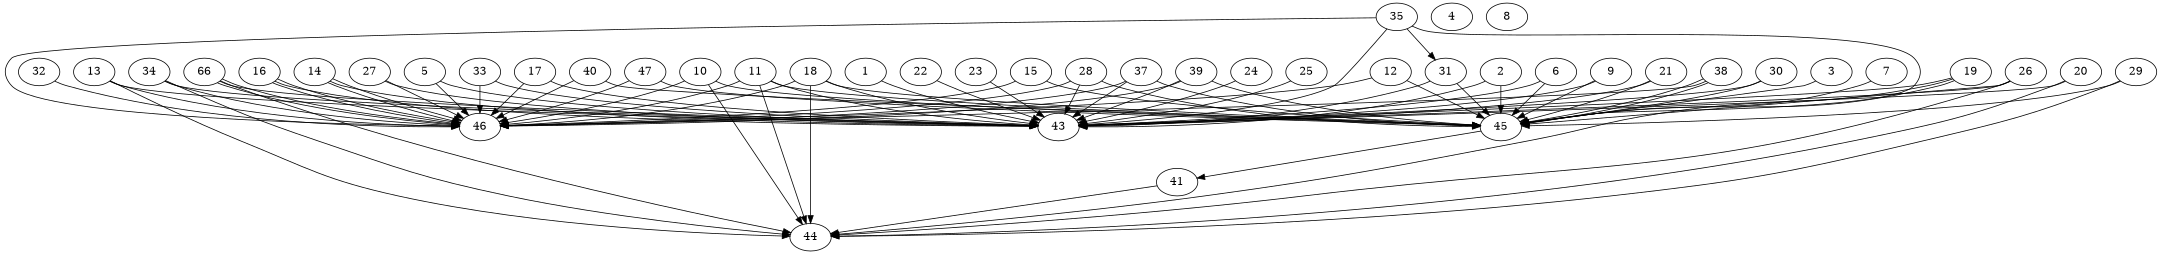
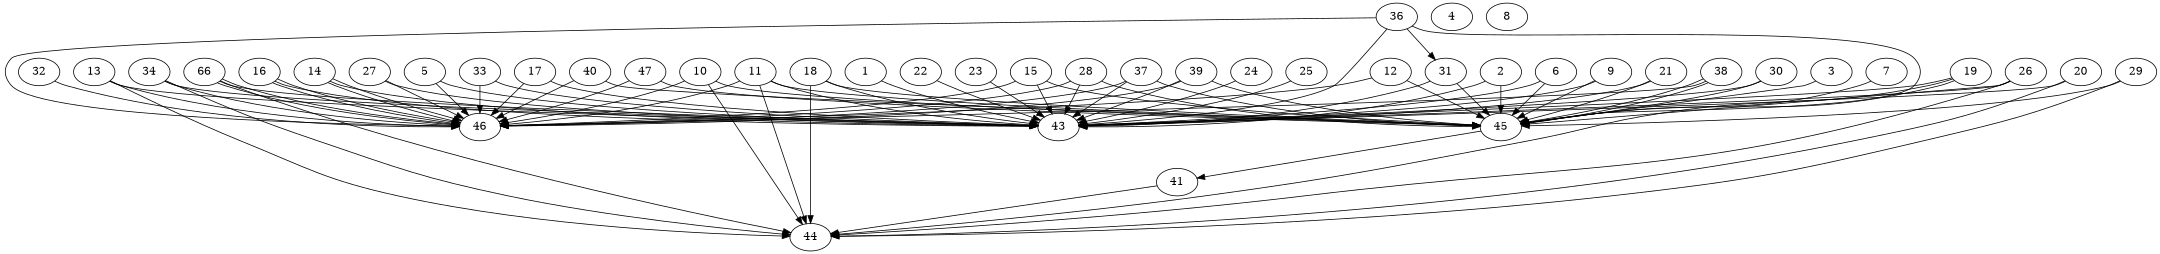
  digraph {
    node [alpha=0.06]
    1 [alpha=0.18 expect_size=1471428176688856576]
    43 [alpha=0.16 expect_size=4017690014166024192]
    2 [alpha=0.02 expect_size=523613474426774880256]
    45 [alpha=0.02 expect_size=175371946845521575936]
    41 [expect_size=12346500415147556]
    3 [expect_size=15236375195421628]
    4 [alpha=0.05 expect_size=17312829925938926]
    5 [alpha=0.05 expect_size=709072048062636672]
    46 [alpha=0.05 expect_size=1835962318914009956352]
    6 [alpha=0.00 expect_size=1978033361666441216000]
    7 [alpha=0.15 expect_size=1504647631598610546688]
    8 [alpha=0.04 expect_size=1533866409156416]
    9 [alpha=0.05 expect_size=7142846869704217]
    10 [alpha=0.04 expect_size=382805931322282624]
    44 [alpha=0.17 expect_size=1748196719913311666176]
    11 [alpha=0.08 expect_size=43542826778648192]
    12 [alpha=0.02 expect_size=20436481091673788]
    13 [alpha=0.08 expect_size=307975487368512667648]
    14 [alpha=0.17 expect_size=1449696338775732736]
    15 [alpha=0.13 expect_size=707862908188830976]
    16 [alpha=0.15 expect_size=12039742518460416000]
    17 [alpha=0.16 expect_size=44911288867204704]
    18 [alpha=0.18 expect_size=2319493519034900545536]
    19 [alpha=0.13 expect_size=595238376701952000]
    20 [alpha=0.10 expect_size=24152708706560368]
    21 [alpha=0.01 expect_size=5508699132111355904]
    22 [alpha=0.19 expect_size=358371551681535552]
    23 [expect_size=24263397860112859136]
    24 [alpha=0.11 expect_size=444612624950740608]
    25 [expect_size=71634881012137848]
    26 [alpha=0.08 expect_size=231309468165175200]
    27 [alpha=0.17 expect_size=1314106676185648640]
    28 [alpha=0.10 expect_size=223695502538973380608]
    29 [alpha=0.08 expect_size=22349372938358732]
    30 [alpha=0.16 expect_size=15769071401346372]
    31 [alpha=0.10 expect_size=3225306146360646144]
    32 [alpha=0.14 expect_size=112026089597001936]
    33 [alpha=0.11 expect_size=20675834926958903296]
    34 [alpha=0.10 expect_size=595566936471811840]
-   35 [alpha=0.03 expect_size=39784400992794992]
+   35 [alpha=0.03 expect_size=39784400992794992 label=36]
    n41 [alpha=0.13 expect_size=30409711885190044 label=66]
    37 [alpha=0.12 expect_size=1043445958158605056]
    38 [alpha=0.14 expect_size=17154882594671878]
    39 [alpha=0.13 expect_size=4712156025503690]
    40 [alpha=0.14 expect_size=334460746360238400]
    n46 [alpha=0.07 expect_size=529655720673542144000 label=47]
    1 -> 43
    2 -> 43
    2 -> 45
    45 -> 41
    41 -> 44
    3 -> 45
    5 -> 43
    5 -> 46
    6 -> 43
    6 -> 45
    7 -> 45
    9 -> 43
    9 -> 45
    10 -> 45
    10 -> 46
    10 -> 44
    11 -> 43
    11 -> 45
    11 -> 46
    11 -> 44
    12 -> 45
    12 -> 46
    13 -> 43
    13 -> 46
    13 -> 44
    14 -> 43
    14 -> 46
    14 -> 46
+   15 -> 43
    15 -> 45
    15 -> 46
    16 -> 43
    16 -> 46
    16 -> 46
    17 -> 43
    17 -> 46
    18 -> 43
    18 -> 45
-   18 -> 46
    18 -> 44
    19 -> 43
    19 -> 45
    19 -> 44
    20 -> 43
    20 -> 44
    21 -> 43
    21 -> 45
    22 -> 43
    23 -> 43
    24 -> 43
    25 -> 43
    26 -> 43
    26 -> 45
    26 -> 44
    27 -> 43
    27 -> 46
    28 -> 43
    28 -> 45
    28 -> 46
    29 -> 45
    29 -> 44
    30 -> 43
    30 -> 45
    31 -> 43
    31 -> 45
    32 -> 46
    33 -> 43
    33 -> 46
    34 -> 43
    34 -> 46
    34 -> 44
    35 -> 43
    35 -> 45
    35 -> 46
    35 -> 31
    n41 -> 43
    n41 -> 46
    n41 -> 46
    n41 -> 44
    37 -> 43
    37 -> 45
    37 -> 46
    38 -> 45
    38 -> 45
    38 -> 46
    39 -> 43
    39 -> 45
    39 -> 46
    40 -> 45
    40 -> 46
    n46 -> 45
    n46 -> 46
  }
